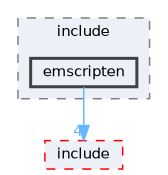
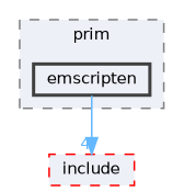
  digraph {
    compound=true
    node [fillcolor="#edf0f7" fontname=Helvetica fontsize=10 shape=box]
    n1 [color=grey25 height=0.2 label=emscripten style="filled,bold" width=0.4]
    n2 [color=red height=0.2 label=include style="filled,dashed" width=0.4]
    subgraph cluster_1 {
      bgcolor="#edf0f7"
      fontname=Helvetica
      fontsize=10
-     label=include
+     label=prim
      pencolor=grey50
      style="filled,dashed"
      n1
    }
    n1 -> n2 [color=steelblue1 fontcolor=steelblue1 fontname=Helvetica fontsize=10 headlabel=4 labeldistance=1.5 labelfontname=Helvetica labelfontsize=10]
  }
